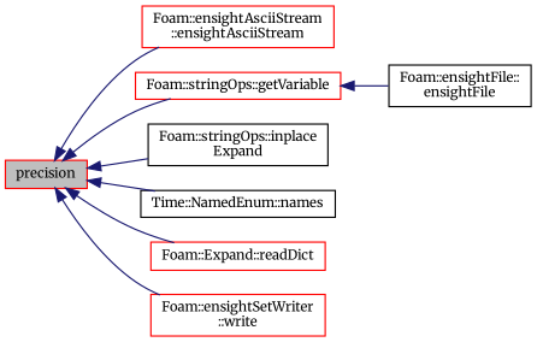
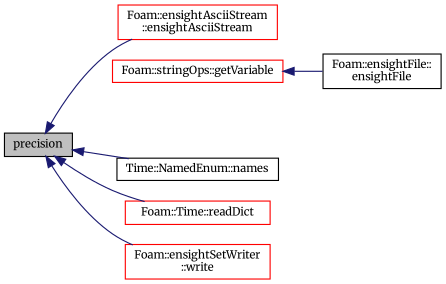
  digraph {
    fontname=Merriweather
    rankdir=LR
    node [color=black fontname=Merriweather fontsize=10 shape=record]
    edge [color=midnightblue dir=back fontname=Merriweather fontsize=10 labelfontname=Helvetica labelfontsize=10 style=solid]
-   n1 [color=red fillcolor=grey75 fontcolor=black height=0.2 label=precision style=filled width=0.4]
+   n1 [fillcolor=grey75 fontcolor=black height=0.2 label=precision style=filled width=0.4]
    n2 [color=red height=0.2 label="Foam::ensightAsciiStream\l::ensightAsciiStream" width=0.4]
    n3 [color=red height=0.2 label="Foam::stringOps::getVariable" width=0.4]
-   n4 [height=0.2 label="Foam::stringOps::inplace\lExpand" width=0.4]
    n5 [height=0.2 label="Time::NamedEnum::names" width=0.4]
-   n6 [color=red height=0.2 label="Foam::Expand::readDict" width=0.4]
+   n6 [color=red height=0.2 label="Foam::Time::readDict" width=0.4]
    n7 [color=red height=0.2 label="Foam::ensightSetWriter\l::write" width=0.4]
    n8 [height=0.2 label="Foam::ensightFile::\lensightFile" width=0.4]
    n1 -> n2
-   n1 -> n3
-   n1 -> n4
    n1 -> n5
    n1 -> n6
    n1 -> n7
    n3 -> n8
  }
